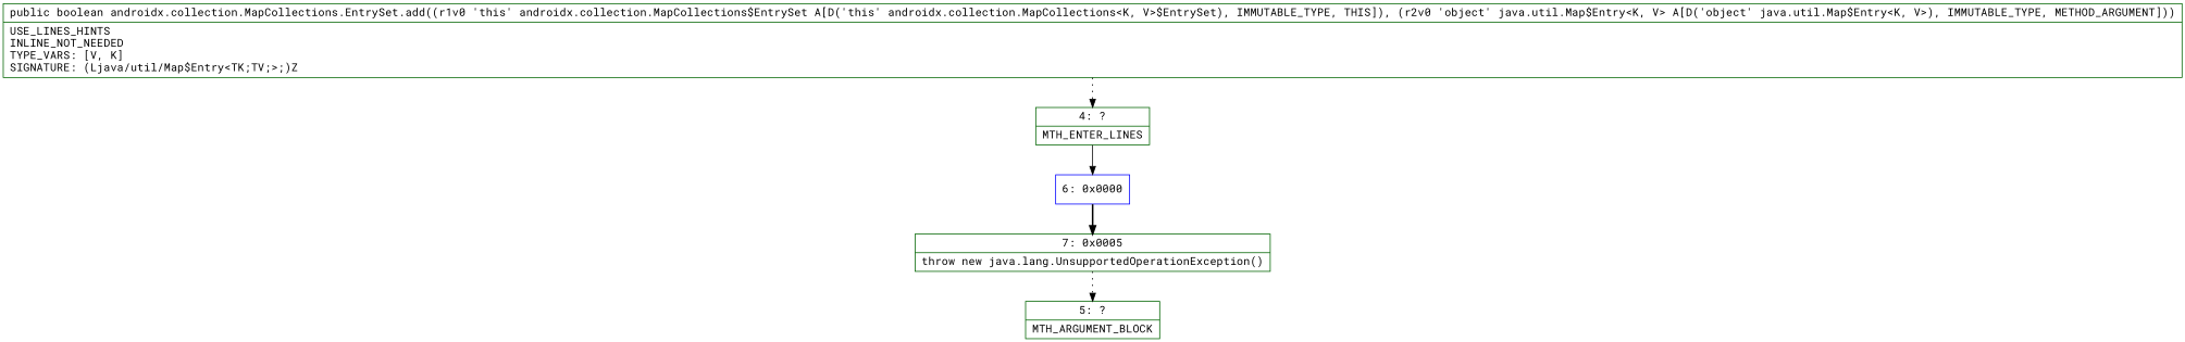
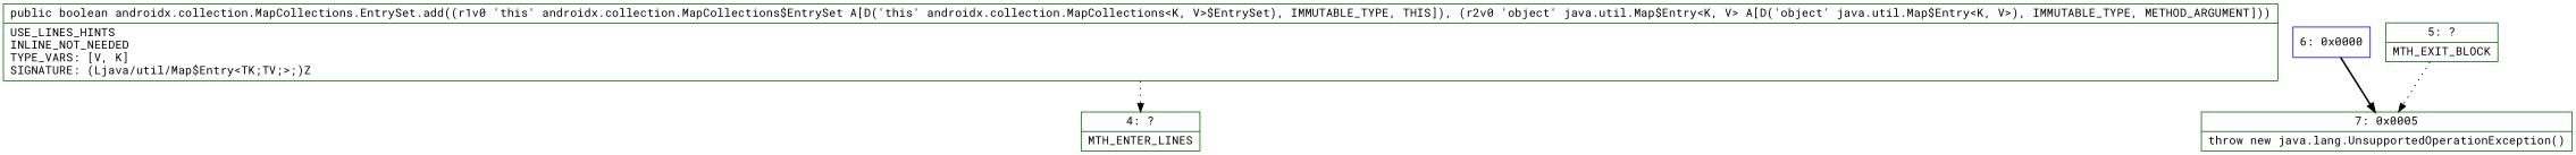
  digraph {
    fontname="Roboto Mono"
    node [color=darkgreen fontname="Roboto Mono" shape=record]
    edge [fontname="Roboto Mono" style=dotted]
    n1 [label="{4\:\ ?|MTH_ENTER_LINES\l}"]
    n2 [color=blue label="{6\:\ 0x0000}"]
    n3 [label="{7\:\ 0x0005|throw new java.lang.UnsupportedOperationException()\l}"]
-   n4 [label="{5\:\ ?|MTH_ARGUMENT_BLOCK\l}"]
+   n4 [label="{5\:\ ?|MTH_EXIT_BLOCK\l}"]
    n5 [label="{public boolean androidx.collection.MapCollections.EntrySet.add((r1v0 'this' androidx.collection.MapCollections$EntrySet A[D('this' androidx.collection.MapCollections\<K, V\>$EntrySet), IMMUTABLE_TYPE, THIS]), (r2v0 'object' java.util.Map$Entry\<K, V\> A[D('object' java.util.Map$Entry\<K, V\>), IMMUTABLE_TYPE, METHOD_ARGUMENT]))  | USE_LINES_HINTS\lINLINE_NOT_NEEDED\lTYPE_VARS: [V, K]\lSIGNATURE: (Ljava\/util\/Map$Entry\<TK;TV;\>;)Z\l}"]
-   n1 -> n2 [style=solid]
    n2 -> n3 [style=bold]
-   n3 -> n4
+   n4 -> n3
    n5 -> n1
  }
